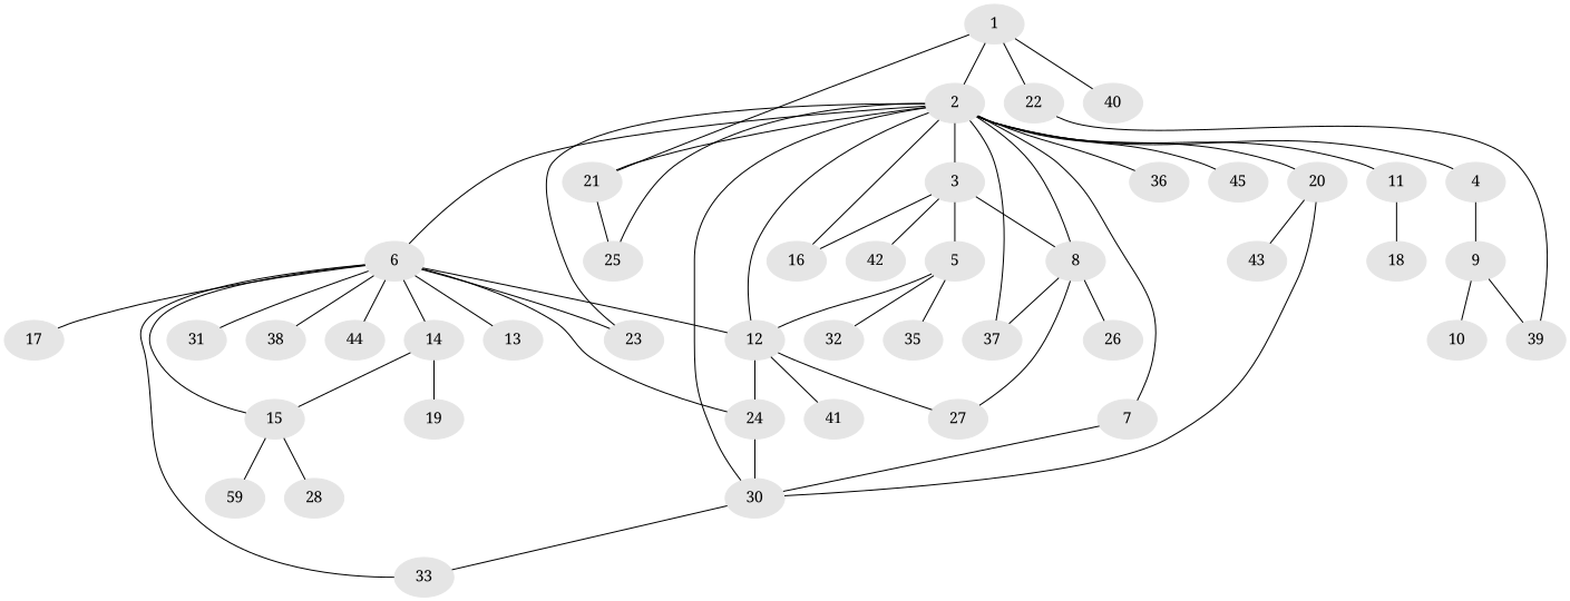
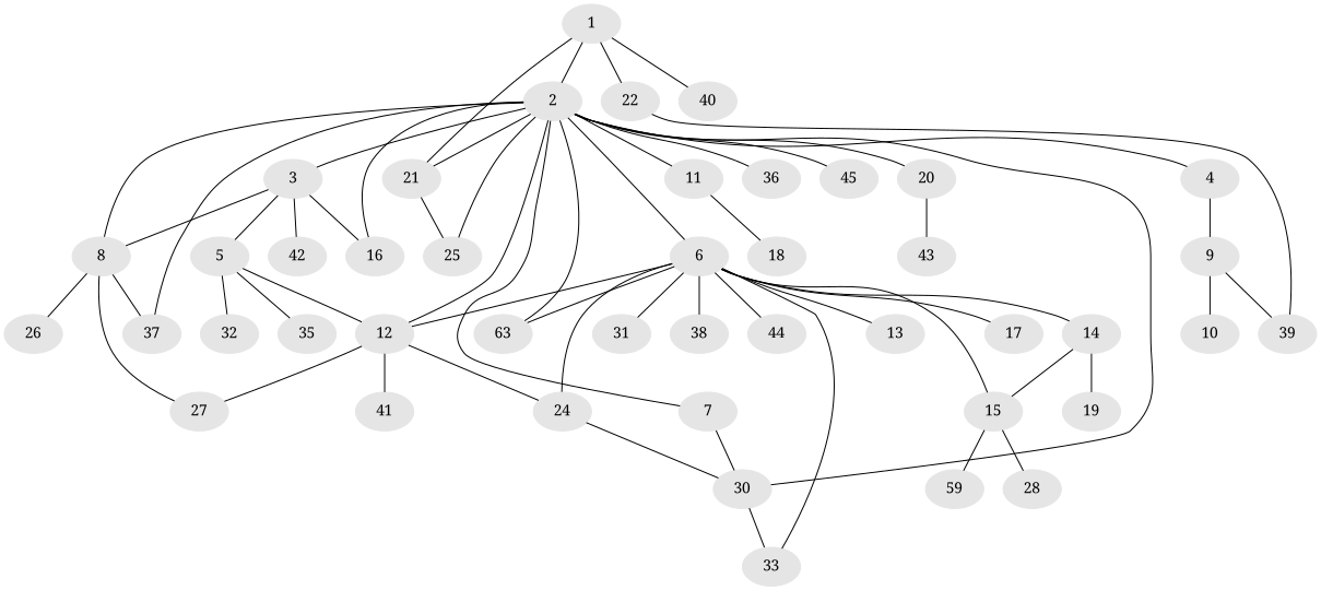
  graph {
    fontname="Noto Serif"
    node [color=gray90 fontname="Noto Serif" style=filled]
    edge [fontname="Noto Serif" weight=1.0]
    1
    2
    21
    22
    40
    3
    4
    6
    7
    8
    11
    12
    16
    20
-   23
+   23 [label=63]
    25
    30
    36
    37
    45
    39
    5
    42
    9
    13
    14
    15
    17
    24
    31
    33
    38
    44
    26
    27
    18
    41
    43
    32
    35
    10
    19
    28
    n44 [label=59]
    1 -- 2
    1 -- 21
    1 -- 22
    1 -- 40
    2 -- 21
    2 -- 3 [weight=2.0]
    2 -- 4
    2 -- 6
    2 -- 7
    2 -- 8
    2 -- 11
    2 -- 12
    2 -- 16
    2 -- 20
    2 -- 23
    2 -- 25
    2 -- 30
    2 -- 36
    2 -- 37
    2 -- 45
    21 -- 25
    22 -- 39
    3 -- 8
    3 -- 16
    3 -- 5 [weight=2.0]
    3 -- 42
    4 -- 9
    6 -- 12
    6 -- 23
    6 -- 13
    6 -- 14
    6 -- 15
    6 -- 17
    6 -- 24
    6 -- 31
    6 -- 33
    6 -- 38
    6 -- 44
    7 -- 30
    8 -- 37
    8 -- 26
    8 -- 27
    11 -- 18
    12 -- 24
    12 -- 27
    12 -- 41
-   20 -- 30
    20 -- 43
    30 -- 33
    5 -- 12
    5 -- 32
    5 -- 35
    9 -- 39
    9 -- 10
    14 -- 15
    14 -- 19
    15 -- 28
    15 -- n44
    24 -- 30
  }
